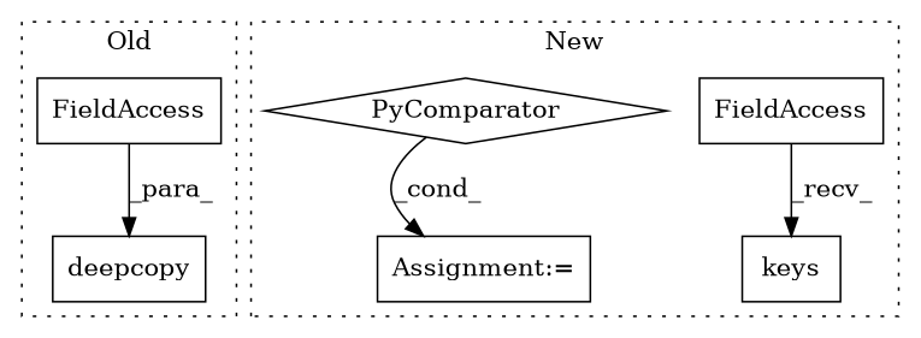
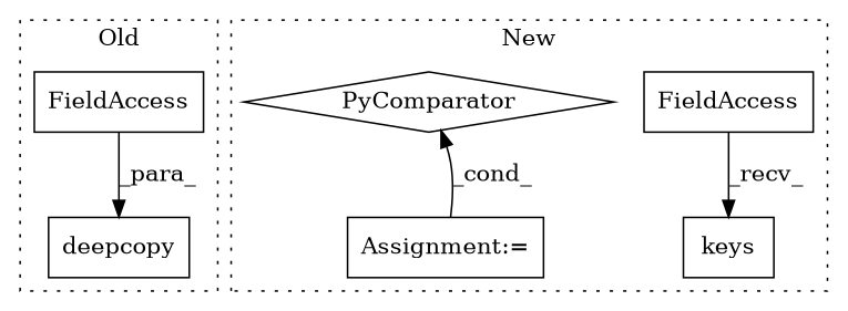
  digraph {
    node [a=32 l=46 s=5627 shape=box]
    n1 [l="9,1" label=deepcopy s="4571,4601"]
    n2 [a=22 l=21 label=FieldAccess s=4580]
    n3 [l=6 label=keys s=5658]
    n4 [a=22 l=16 label=FieldAccess s=5641]
    n5 [a=113 label=PyComparator shape=diamond]
    n6 [a=7 label="Assignment:="]
    subgraph cluster_1 {
      label=Old
      style=dotted
      n1
      n2
    }
    subgraph cluster_2 {
      label=New
      style=dotted
      n3
      n4
      n5
      n6
    }
    n2 -> n1 [label=_para_]
    n4 -> n3 [label=_recv_]
-   n5 -> n6 [label=_cond_]
+   n6 -> n5 [label=_cond_]
  }
